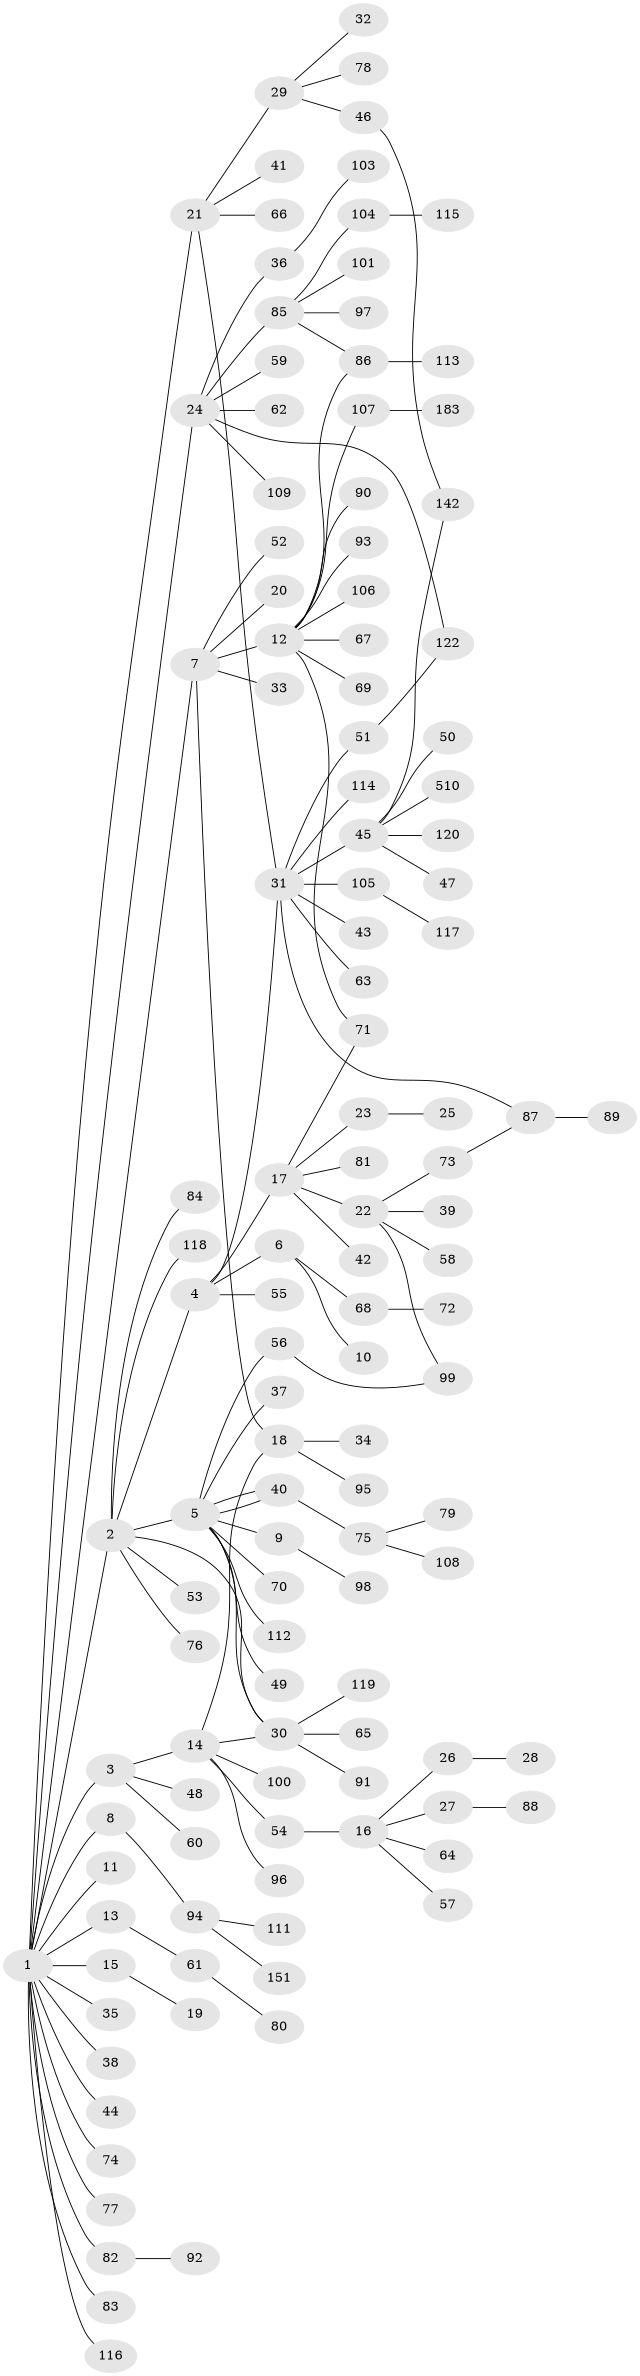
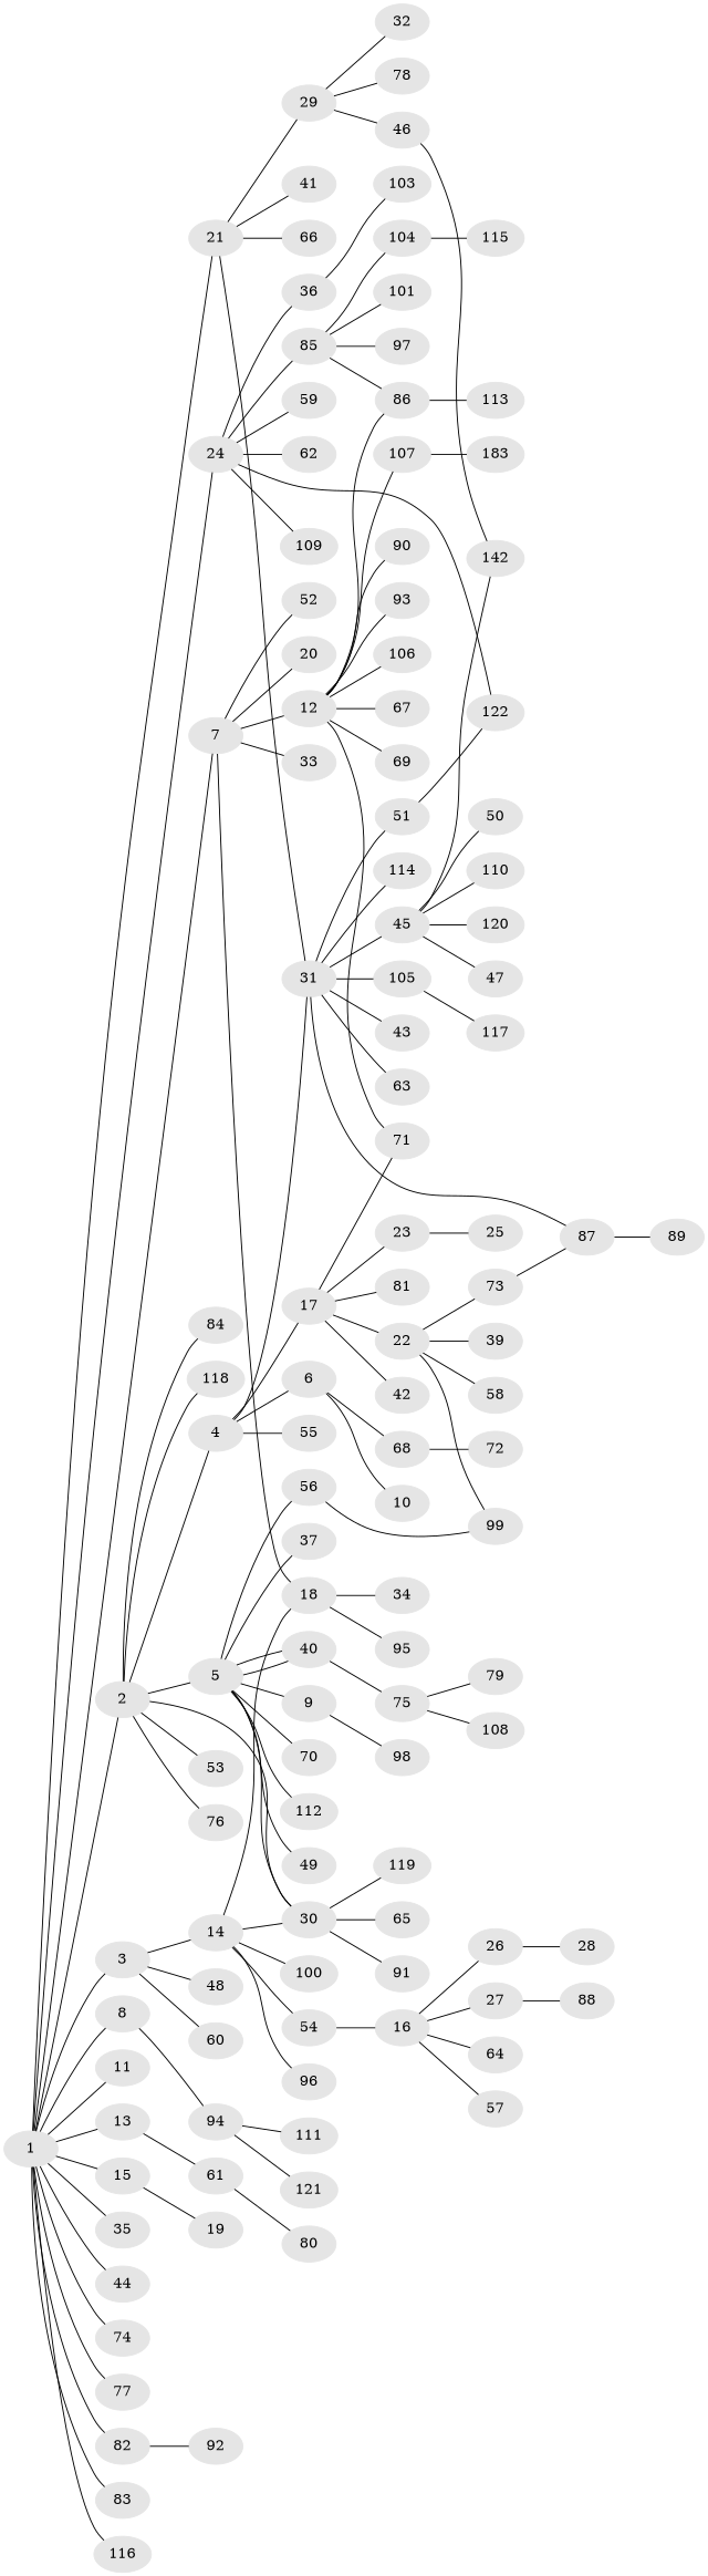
  graph {
    rankdir=LR
    node [color=gray90 style=filled]
    1
    2
    3
    7
    8
    11
    13
    15
    21
    24
    35
-   38
    44
    74
    77
    82
    83
    116
    4
    5
    30
    53
    76
    84
    118
    14
    48
    60
    12
    18
    20
    33
    52
    94
    61
    19
    31
    29
    41
    66
    36
    59
    62
    85
    109
    122
    92
    6
    17
    55
    9
    37
    40
    49
    56
    70
    112
    65
    91
    119
    54
    96
    100
    10
    68
    71
    22
    23
    42
    81
    43
    45
    51
    63
    87
    105
    114
    98
    75
    99
    72
    67
    69
    86
    90
    93
    106
    107
    34
    95
    111
-   121 [label=151]
+   121
    113
    n94 [label=183]
    80
    16
    26
    27
    57
    64
    28
    88
    39
    58
    73
    25
    32
    46
    78
    103
    97
    101
    104
    n114 [label=142]
    47
    50
-   110 [label=510]
+   110
    120
    89
    117
    79
    108
    115
    1 -- 2
    1 -- 3
    1 -- 7
    1 -- 8
    1 -- 11
    1 -- 13
    1 -- 15
    1 -- 21
    1 -- 24
    1 -- 35
-   1 -- 38
    1 -- 44
    1 -- 74
    1 -- 77
    1 -- 82
    1 -- 83
    1 -- 116
    2 -- 4
    2 -- 5
    2 -- 30
    2 -- 53
    2 -- 76
    2 -- 84
    2 -- 118
    3 -- 14
    3 -- 48
    3 -- 60
    7 -- 12
    7 -- 18
    7 -- 20
    7 -- 33
    7 -- 52
    8 -- 94
    13 -- 61
    15 -- 19
    21 -- 31
    21 -- 29
    21 -- 41
    21 -- 66
    24 -- 36
    24 -- 59
    24 -- 62
    24 -- 85
    24 -- 109
    24 -- 122
    82 -- 92
    4 -- 31
    4 -- 6
    4 -- 17
    4 -- 55
    5 -- 30
    5 -- 9
    5 -- 37
    5 -- 40
    5 -- 40
    5 -- 49
    5 -- 56
    5 -- 70
    5 -- 112
    30 -- 65
    30 -- 91
    30 -- 119
    14 -- 30
    14 -- 18
    14 -- 54
    14 -- 96
    14 -- 100
    12 -- 71
    12 -- 67
    12 -- 69
    12 -- 86
    12 -- 90
    12 -- 93
    12 -- 106
    12 -- 107
    18 -- 34
    18 -- 95
    94 -- 111
    94 -- 121
    61 -- 80
    31 -- 43
    31 -- 45
    31 -- 51
    31 -- 63
    31 -- 87
    31 -- 105
    31 -- 114
    29 -- 32
    29 -- 46
    29 -- 78
    36 -- 103
    85 -- 86
    85 -- 97
    85 -- 101
    85 -- 104
    6 -- 10
    6 -- 68
    17 -- 71
    17 -- 22
    17 -- 23
    17 -- 42
    17 -- 81
    9 -- 98
    40 -- 75
    56 -- 99
    54 -- 16
    68 -- 72
    22 -- 99
    22 -- 39
    22 -- 58
    22 -- 73
    23 -- 25
    45 -- n114
    45 -- 47
    45 -- 50
    45 -- 110
    45 -- 120
    51 -- 122
    87 -- 89
    105 -- 117
    75 -- 79
    75 -- 108
    86 -- 113
    107 -- n94
    16 -- 26
    16 -- 27
    16 -- 57
    16 -- 64
    26 -- 28
    27 -- 88
    73 -- 87
    46 -- n114
    104 -- 115
  }
